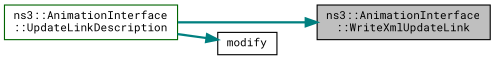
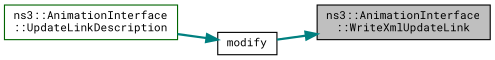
  digraph {
    fontname="Roboto Mono"
    rankdir=RL
    node [color=black fillcolor=white fontname="Roboto Mono" fontsize=10 shape=record style=filled]
    edge [color=teal dir=back fontname="Roboto Mono" fontsize=10 labelfontname=Helvetica labelfontsize=10 style=bold]
    n1 [fillcolor=grey75 fontcolor=black height=0.2 label="ns3::AnimationInterface\l::WriteXmlUpdateLink" width=0.4]
    n2 [color=darkgreen height=0.2 label="ns3::AnimationInterface\l::UpdateLinkDescription" width=0.4]
    n3 [height=0.2 label=modify width=0.4]
-   n1 -> n2
+   n1 -> n3
    n3 -> n2
  }
